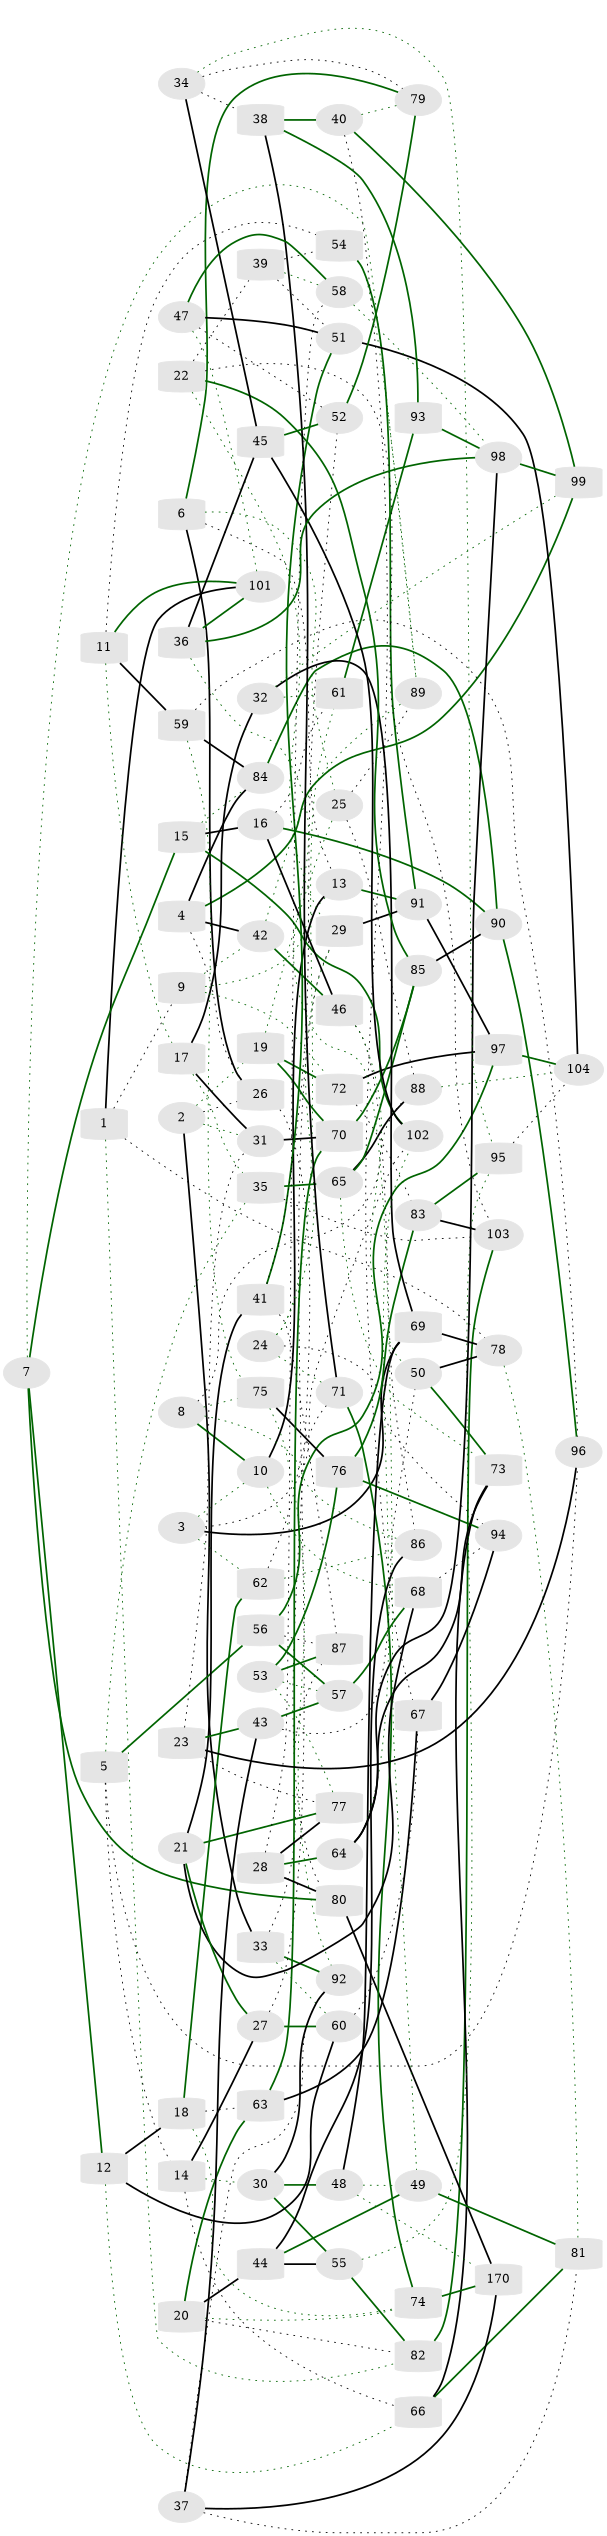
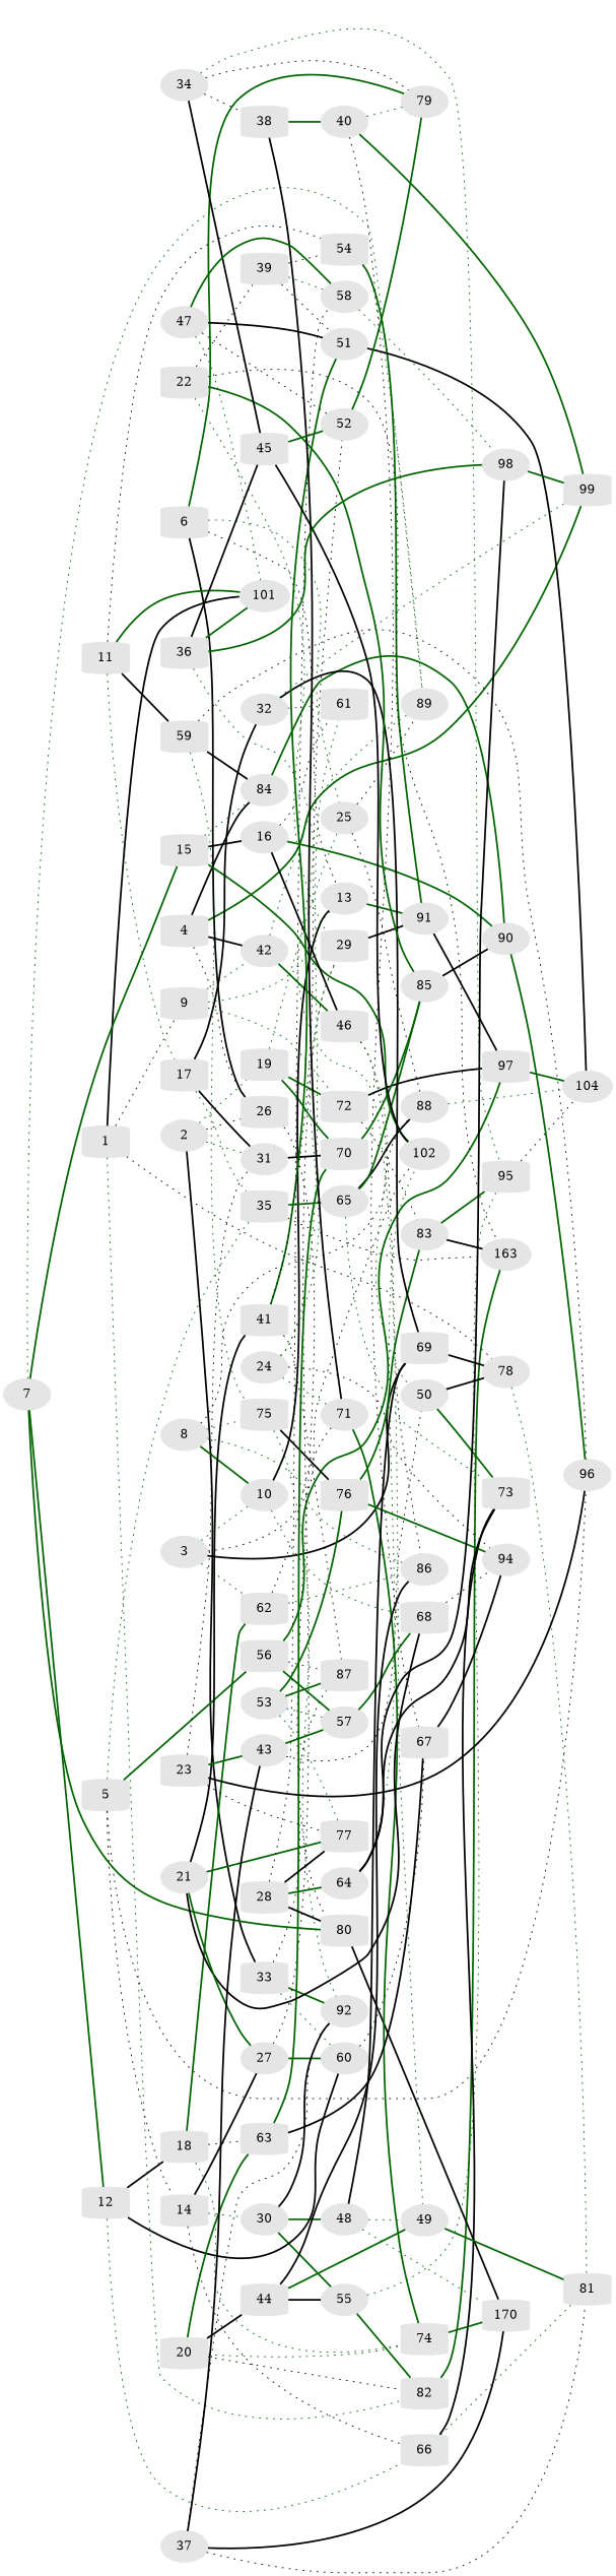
  graph {
    rankdir=LR
    node [color=gray90 shape=cylinder style=filled]
    edge [color=darkgreen style=bold]
    1
    9
    78 [shape=ellipse]
    82
    101 [shape=ellipse]
    42 [shape=ellipse]
    13 [shape=ellipse]
    72
    81
-   103 [shape=ellipse]
+   103 [shape=ellipse label=163]
    2 [shape=ellipse]
    19
    26
    31 [shape=ellipse]
    33
    25 [shape=ellipse]
    70
    80
    60 [shape=ellipse]
    92 [shape=ellipse]
    87
    3 [shape=ellipse]
    10 [shape=ellipse]
    62
    69
    102 [shape=ellipse]
    68
    86 [shape=ellipse]
    71 [shape=ellipse]
    4
    84 [shape=ellipse]
    99
    89 [shape=ellipse]
    46
    90 [shape=ellipse]
    5
    14
    35
    56
    96 [shape=ellipse]
    66
    27 [shape=ellipse]
    30 [shape=ellipse]
    65 [shape=ellipse]
    57 [shape=ellipse]
    97
    6
    79 [shape=ellipse]
    91 [shape=ellipse]
    88 [shape=ellipse]
    7 [shape=ellipse]
    12
    15
    18
    16 [shape=ellipse]
    n56 [label=170]
    8 [shape=ellipse]
    75
    76
    104 [shape=ellipse]
    83 [shape=ellipse]
    94 [shape=ellipse]
    11
    17
    54
    59
    32 [shape=ellipse]
    63
    74
    67
    73
    29
    48 [shape=ellipse]
    55 [shape=ellipse]
    61
    50 [shape=ellipse]
-   93
    85 [shape=ellipse]
    20
    44
    49 [shape=ellipse]
    21 [shape=ellipse]
    41
    77
    51 [shape=ellipse]
    52 [shape=ellipse]
    22
    39
    58 [shape=ellipse]
    23
    43 [shape=ellipse]
    24 [shape=ellipse]
    28
    64 [shape=ellipse]
    98 [shape=ellipse]
    95
    34 [shape=ellipse]
    38
    45
    40 [shape=ellipse]
    36
    37 [shape=ellipse]
    47 [shape=ellipse]
    53 [shape=ellipse]
    1 -- 9 [color=black style=dotted]
    1 -- 78 [color=black style=dotted]
    1 -- 82 [style=dotted]
    1 -- 101 [color=black]
    9 -- 42 [style=dotted]
    9 -- 13 [style=dotted]
    9 -- 72 [style=dotted]
    78 -- 81 [style=dotted]
    82 -- 103
    42 -- 89 [style=dotted]
    42 -- 46
    13 -- 91
    72 -- 97 [color=black]
    72 -- 83 [color=black style=dotted]
    2 -- 19 [style=dotted]
    2 -- 26 [color=black style=dotted]
    2 -- 31 [style=dotted]
    2 -- 33 [color=black]
    19 -- 72
    19 -- 25 [style=dotted]
    19 -- 70
    26 -- 80 [color=black style=dotted]
    31 -- 70 [color=black]
    33 -- 60 [style=dotted]
    33 -- 92
    33 -- 87 [color=black style=dotted]
    25 -- 89 [color=black style=dotted]
    25 -- 88 [color=black style=dotted]
    70 -- 85
    80 -- n56 [color=black]
    60 -- 67 [color=black style=dotted]
    3 -- 10 [style=dotted]
    3 -- 62 [style=dotted]
    3 -- 69 [color=black]
    3 -- 102 [color=black style=dotted]
    10 -- 13 [color=black]
    10 -- 68 [style=dotted]
    62 -- 86 [style=dotted]
    62 -- 71 [color=black style=dotted]
    69 -- 78 [color=black]
    68 -- 94 [color=black style=dotted]
    71 -- 74
    4 -- 42 [color=black]
    4 -- 26 [color=black style=dotted]
    4 -- 84 [color=black]
    4 -- 99
    84 -- 90
    46 -- 86 [color=black style=dotted]
    46 -- 50 [style=dotted]
    90 -- 96
    5 -- 14 [color=black style=dotted]
    5 -- 35 [style=dotted]
    5 -- 56
    5 -- 96 [color=black style=dotted]
    14 -- 66 [color=black style=dotted]
    14 -- 27 [color=black]
    14 -- 30 [style=dotted]
    35 -- 103 [color=black style=dotted]
    35 -- 65
    56 -- 87 [color=black style=dotted]
    56 -- 57
    56 -- 97
-   66 -- 81
+   66 -- 81 [style=dotted]
    66 -- 73 [color=black]
    27 -- 60
    27 -- 29 [color=black style=dotted]
    30 -- 92 [color=black]
    30 -- 48
    30 -- 55
    65 -- 88 [color=black]
    65 -- 73 [style=dotted]
    65 -- 85
    57 -- 68
    97 -- 104
    6 -- 13 [color=black style=dotted]
    6 -- 26 [color=black]
    6 -- 25 [style=dotted]
    6 -- 79
    91 -- 97 [color=black]
    88 -- 104 [style=dotted]
    7 -- 80
    7 -- 89 [style=dotted]
    7 -- 12
    7 -- 15
    12 -- 60 [color=black]
    12 -- 66 [style=dotted]
    12 -- 18 [color=black]
    15 -- 102
    15 -- 84 [style=dotted]
    15 -- 16 [color=black]
    18 -- 62
    18 -- 63 [color=black style=dotted]
    18 -- 74 [style=dotted]
    16 -- 46 [color=black]
    16 -- 90
    16 -- 61 [color=black style=dotted]
    8 -- 10
    8 -- 86 [style=dotted]
    8 -- 88 [color=black style=dotted]
    8 -- 75 [style=dotted]
    75 -- 92 [style=dotted]
    75 -- 76 [color=black]
    76 -- 83
    76 -- 94
    83 -- 103 [color=black]
    83 -- 95
    11 -- 101
    11 -- 17 [style=dotted]
    11 -- 54 [color=black style=dotted]
    11 -- 59 [color=black]
    17 -- 31 [color=black]
    17 -- 35 [style=dotted]
    17 -- 32 [color=black]
    54 -- 89 [style=dotted]
    54 -- 91
    59 -- 84 [color=black]
    59 -- 96 [color=black style=dotted]
    59 -- 75 [style=dotted]
    32 -- 69 [color=black]
    32 -- 99 [style=dotted]
    32 -- 61 [style=dotted]
    63 -- 70
    63 -- 67 [color=black]
    74 -- n56
    67 -- 94 [color=black]
    29 -- 91 [color=black]
    48 -- 69 [color=black]
    48 -- n56 [style=dotted]
    48 -- 49 [style=dotted]
    55 -- 82
    55 -- 95 [style=dotted]
-   61 -- 93
    50 -- 78 [color=black]
    50 -- 73
-   93 -- 98
    85 -- 90 [color=black]
    20 -- 82 [color=black style=dotted]
    20 -- 63
    20 -- 74 [style=dotted]
    20 -- 44 [color=black]
    44 -- 86 [color=black]
    44 -- 55 [color=black]
    44 -- 49
    49 -- 81
    21 -- 68 [color=black]
    21 -- 27
    21 -- 41 [color=black]
    21 -- 77
    41 -- 87 [color=black style=dotted]
    41 -- 51
    41 -- 52 [color=black style=dotted]
    51 -- 104 [color=black]
    52 -- 79
    22 -- 103 [color=black style=dotted]
    22 -- 29 [style=dotted]
    22 -- 85
    22 -- 39 [color=black style=dotted]
    39 -- 54 [color=black style=dotted]
    39 -- 51 [color=black style=dotted]
    39 -- 58 [style=dotted]
    58 -- 98 [style=dotted]
    23 -- 31 [color=black style=dotted]
    23 -- 96 [color=black]
    23 -- 77 [color=black style=dotted]
    23 -- 43
    43 -- 57
    43 -- 50 [color=black style=dotted]
    24 -- 71 [style=dotted]
    24 -- 94 [color=black style=dotted]
    24 -- 29 [style=dotted]
    24 -- 61 [style=dotted]
    28 -- 80 [color=black]
    28 -- 77 [color=black]
    28 -- 58 [color=black style=dotted]
    28 -- 64
    64 -- 102 [style=dotted]
    64 -- 73 [color=black]
    64 -- 98 [color=black]
    98 -- 99
    95 -- 104 [color=black style=dotted]
    34 -- 79 [color=black style=dotted]
    34 -- 95 [style=dotted]
    34 -- 38 [color=black style=dotted]
    34 -- 45 [color=black]
    38 -- 71 [color=black]
-   38 -- 93
    38 -- 40
    45 -- 102 [color=black]
    45 -- 52
    40 -- 99
    40 -- 79 [style=dotted]
    40 -- 67 [color=black style=dotted]
    36 -- 101
    36 -- 49 [style=dotted]
    36 -- 98
    36 -- 45 [color=black]
    37 -- 81 [color=black style=dotted]
    37 -- 92 [color=black style=dotted]
    37 -- n56 [color=black]
    37 -- 43 [color=black]
    47 -- 101 [style=dotted]
    47 -- 51 [color=black]
    47 -- 52 [color=black style=dotted]
    47 -- 58
    53 -- 87
    53 -- 57 [style=dotted]
    53 -- 76
    53 -- 77 [style=dotted]
  }
